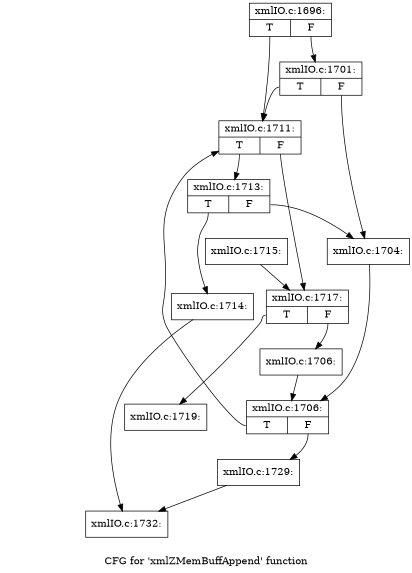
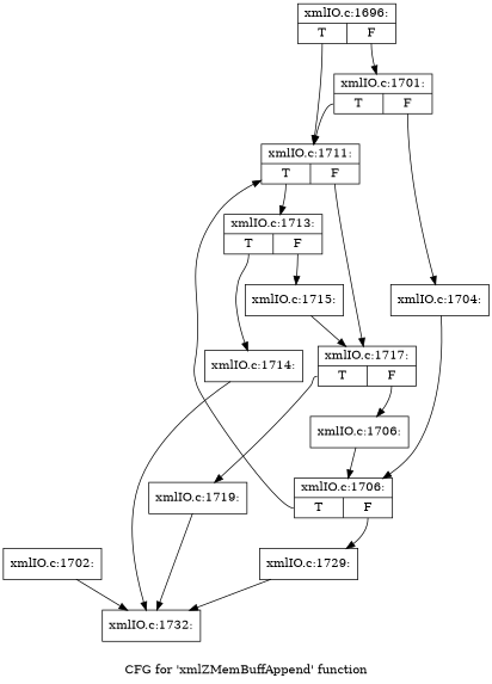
  digraph {
    label="CFG for 'xmlZMemBuffAppend' function"
    node [shape=record]
    n1 [label="{xmlIO.c:1696:|{<s0>T|<s1>F}}"]
    n2 [label="{xmlIO.c:1701:|{<s0>T|<s1>F}}"]
    n3 [label="{xmlIO.c:1711:|{<s0>T|<s1>F}}"]
+   n4 [label="{xmlIO.c:1702:}"]
    n5 [label="{xmlIO.c:1732:}"]
    n6 [label="{xmlIO.c:1704:}"]
    n7 [label="{xmlIO.c:1706:|{<s0>T|<s1>F}}"]
    n8 [label="{xmlIO.c:1729:}"]
    n9 [label="{xmlIO.c:1713:|{<s0>T|<s1>F}}"]
    n10 [label="{xmlIO.c:1717:|{<s0>T|<s1>F}}"]
    n11 [label="{xmlIO.c:1714:}"]
    n12 [label="{xmlIO.c:1715:}"]
    n13 [label="{xmlIO.c:1719:}"]
    n14 [label="{xmlIO.c:1706:}"]
    n1 -> n2 [tailport=s1]
    n1 -> n3 [tailport=s0]
    n2 -> n3 [tailport=s0]
    n2 -> n6 [tailport=s1]
    n3 -> n9 [tailport=s0]
    n3 -> n10 [tailport=s1]
+   n4 -> n5
    n6 -> n7
    n7 -> n3 [tailport=s0]
    n7 -> n8 [tailport=s1]
    n8 -> n5
    n9 -> n11 [tailport=s0]
-   n9 -> n6 [tailport=s1]
+   n9 -> n12 [tailport=s1]
    n10 -> n13 [tailport=s0]
    n10 -> n14 [tailport=s1]
    n11 -> n5
    n12 -> n10
+   n13 -> n5
    n14 -> n7
  }
